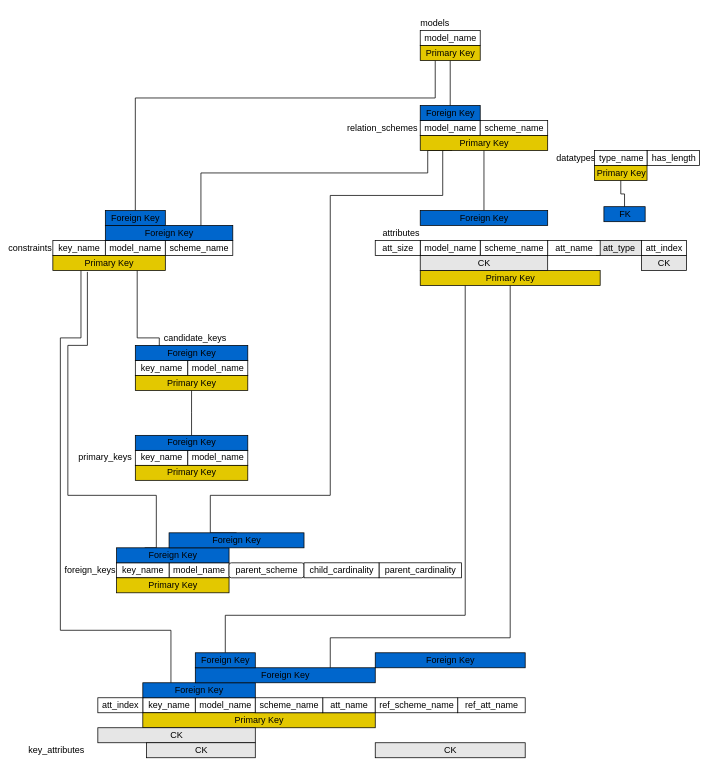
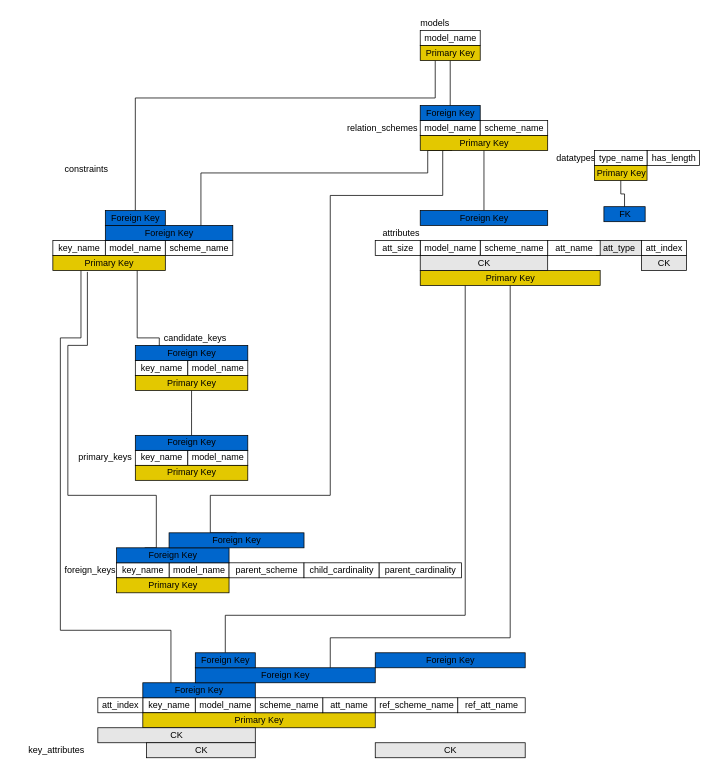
  <mxCell id="0" />
  <mxCell id="1" parent="0" />
  <mxCell id="2" value="model_name" style="html=1;align=center;imageAspect=1;autosize=1;" parent="1" vertex="1"><mxGeometry x="560" y="40" width="80" height="20" as="geometry" /></mxCell>
  <mxCell id="3" value="models" style="text;html=1;strokeColor=none;fillColor=none;align=center;verticalAlign=middle;whiteSpace=wrap;rounded=0;" parent="1" vertex="1"><mxGeometry x="560" y="20" width="40" height="20" as="geometry" /></mxCell>
  <mxCell id="4" style="edgeStyle=orthogonalEdgeStyle;rounded=0;orthogonalLoop=1;jettySize=auto;html=1;exitX=0.5;exitY=1;exitDx=0;exitDy=0;entryX=0.5;entryY=0;entryDx=0;entryDy=0;endArrow=none;endFill=0;" parent="1" source="6" target="10" edge="1"><mxGeometry relative="1" as="geometry" /></mxCell>
  <mxCell id="5" style="edgeStyle=elbowEdgeStyle;rounded=0;orthogonalLoop=1;jettySize=auto;html=1;exitX=0.25;exitY=1;exitDx=0;exitDy=0;endArrow=none;endFill=0;entryX=0.5;entryY=0;entryDx=0;entryDy=0;elbow=vertical;" parent="1" source="6" target="36" edge="1"><mxGeometry relative="1" as="geometry"><mxPoint x="120" y="170" as="targetPoint" /><Array as="points"><mxPoint x="380" y="130" /><mxPoint x="400" y="120" /></Array></mxGeometry></mxCell>
  <mxCell id="6" value="Primary Key" style="html=1;align=center;imageAspect=1;autosize=1;fillColor=#e3c800;fontColor=#000000;" parent="1" vertex="1"><mxGeometry x="560" y="60" width="80" height="20" as="geometry" /></mxCell>
  <mxCell id="7" value="model_name" style="html=1;align=center;imageAspect=1;autosize=1;" parent="1" vertex="1"><mxGeometry x="560" y="160" width="80" height="20" as="geometry" /></mxCell>
  <mxCell id="8" value="scheme_name" style="html=1;align=center;imageAspect=1;autosize=1;" parent="1" vertex="1"><mxGeometry x="640" y="160" width="90" height="20" as="geometry" /></mxCell>
  <mxCell id="9" value="relation_schemes" style="text;html=1;strokeColor=none;fillColor=none;align=center;verticalAlign=middle;whiteSpace=wrap;rounded=0;" parent="1" vertex="1"><mxGeometry x="490" y="160" width="40" height="20" as="geometry" /></mxCell>
  <mxCell id="10" value="Foreign Key" style="html=1;align=center;imageAspect=1;autosize=1;fillColor=#0066CC;" parent="1" vertex="1"><mxGeometry x="560" y="140" width="80" height="20" as="geometry" /></mxCell>
  <mxCell id="11" style="edgeStyle=orthogonalEdgeStyle;rounded=0;orthogonalLoop=1;jettySize=auto;html=1;exitX=0.5;exitY=1;exitDx=0;exitDy=0;entryX=0.5;entryY=0;entryDx=0;entryDy=0;endArrow=none;endFill=0;" parent="1" source="14" target="26" edge="1"><mxGeometry relative="1" as="geometry" /></mxCell>
  <mxCell id="12" style="edgeStyle=orthogonalEdgeStyle;rounded=0;orthogonalLoop=1;jettySize=auto;html=1;exitX=0.188;exitY=0.95;exitDx=0;exitDy=0;entryX=0.5;entryY=0;entryDx=0;entryDy=0;endArrow=none;endFill=0;exitPerimeter=0;" parent="1" source="14" target="54" edge="1"><mxGeometry relative="1" as="geometry"><Array as="points"><mxPoint x="592" y="200" /><mxPoint x="590" y="200" /><mxPoint x="590" y="260" /><mxPoint x="440" y="260" /><mxPoint x="440" y="660" /><mxPoint x="280" y="660" /></Array></mxGeometry></mxCell>
  <mxCell id="13" style="edgeStyle=orthogonalEdgeStyle;rounded=0;orthogonalLoop=1;jettySize=auto;html=1;exitX=0.25;exitY=1;exitDx=0;exitDy=0;endArrow=none;endFill=0;entryX=0.75;entryY=0;entryDx=0;entryDy=0;" parent="1" source="14" target="74" edge="1"><mxGeometry relative="1" as="geometry"><mxPoint x="296.4" y="300" as="targetPoint" /><Array as="points"><mxPoint x="570" y="200" /><mxPoint x="570" y="230" /><mxPoint x="268" y="230" /><mxPoint x="268" y="300" /></Array></mxGeometry></mxCell>
  <mxCell id="14" value="Primary Key" style="html=1;align=center;imageAspect=1;autosize=1;fillColor=#e3c800;fontColor=#000000;" parent="1" vertex="1"><mxGeometry x="560" y="180" width="170" height="20" as="geometry" /></mxCell>
  <mxCell id="15" value="att_type" style="html=1;align=center;imageAspect=1;autosize=1;fillColor=#e6e6e6;" parent="1" vertex="1"><mxGeometry x="795" y="320" width="60" height="20" as="geometry" /></mxCell>
  <mxCell id="16" value="att_name" style="html=1;align=center;imageAspect=1;autosize=1;" parent="1" vertex="1"><mxGeometry x="730" y="320" width="70" height="20" as="geometry" /></mxCell>
  <mxCell id="17" value="scheme_name" style="html=1;align=center;imageAspect=1;autosize=1;" parent="1" vertex="1"><mxGeometry x="640" y="320" width="90" height="20" as="geometry" /></mxCell>
  <mxCell id="18" value="model_name" style="html=1;align=center;imageAspect=1;autosize=1;" parent="1" vertex="1"><mxGeometry x="560" y="320" width="80" height="20" as="geometry" /></mxCell>
  <mxCell id="19" value="att_size" style="html=1;align=center;imageAspect=1;autosize=1;" parent="1" vertex="1"><mxGeometry x="500" y="320" width="60" height="20" as="geometry" /></mxCell>
  <mxCell id="20" value="datatypes" style="text;html=1;strokeColor=none;fillColor=none;align=center;verticalAlign=middle;whiteSpace=wrap;rounded=0;" parent="1" vertex="1"><mxGeometry x="747.5" y="200" width="40" height="20" as="geometry" /></mxCell>
  <mxCell id="21" value="has_length" style="html=1;align=center;imageAspect=1;autosize=1;fillColor=#ffffff;" parent="1" vertex="1"><mxGeometry x="862.5" y="200" width="70" height="20" as="geometry" /></mxCell>
  <mxCell id="22" value="type_name" style="html=1;align=center;imageAspect=1;autosize=1;fillColor=#ffffff;" parent="1" vertex="1"><mxGeometry x="792.5" y="200" width="70" height="20" as="geometry" /></mxCell>
  <mxCell id="23" style="edgeStyle=elbowEdgeStyle;rounded=0;orthogonalLoop=1;jettySize=auto;elbow=vertical;html=1;exitX=0.5;exitY=1;exitDx=0;exitDy=0;endArrow=none;endFill=0;entryX=0.5;entryY=0;entryDx=0;entryDy=0;" parent="1" source="24" target="25" edge="1"><mxGeometry relative="1" as="geometry"><mxPoint x="825.172" y="266" as="targetPoint" /></mxGeometry></mxCell>
  <mxCell id="24" value="Primary Key" style="html=1;align=center;imageAspect=1;autosize=1;fillColor=#e3c800;fontColor=#000000;" parent="1" vertex="1"><mxGeometry x="792.5" y="220" width="70" height="20" as="geometry" /></mxCell>
  <mxCell id="25" value="FK" style="html=1;align=center;imageAspect=1;autosize=1;fillColor=#0066CC;" parent="1" vertex="1"><mxGeometry x="805" y="275" width="55" height="20" as="geometry" /></mxCell>
  <mxCell id="26" value="Foreign Key" style="html=1;align=center;imageAspect=1;autosize=1;fillColor=#0066CC;" parent="1" vertex="1"><mxGeometry x="560" y="280" width="170" height="20" as="geometry" /></mxCell>
  <mxCell id="27" style="edgeStyle=orthogonalEdgeStyle;rounded=0;orthogonalLoop=1;jettySize=auto;html=1;exitX=0.25;exitY=1;exitDx=0;exitDy=0;endArrow=none;endFill=0;entryX=0.5;entryY=0;entryDx=0;entryDy=0;" parent="1" source="65" target="72" edge="1"><mxGeometry relative="1" as="geometry"><mxPoint x="540" y="360" as="sourcePoint" /><mxPoint x="360" y="870" as="targetPoint" /><Array as="points"><mxPoint x="620" y="820" /><mxPoint x="300" y="820" /></Array></mxGeometry></mxCell>
  <mxCell id="28" style="edgeStyle=orthogonalEdgeStyle;rounded=0;orthogonalLoop=1;jettySize=auto;html=1;exitX=0.5;exitY=1;exitDx=0;exitDy=0;entryX=0.75;entryY=0;entryDx=0;entryDy=0;endArrow=none;endFill=0;" parent="1" source="65" target="70" edge="1"><mxGeometry relative="1" as="geometry"><mxPoint x="550" y="360" as="sourcePoint" /><mxPoint x="415" y="870" as="targetPoint" /><Array as="points"><mxPoint x="680" y="850" /><mxPoint x="440" y="850" /></Array></mxGeometry></mxCell>
  <mxCell id="29" value="key_name" style="html=1;align=center;imageAspect=1;autosize=1;" parent="1" vertex="1"><mxGeometry x="70" y="320" width="70" height="20" as="geometry" /></mxCell>
  <mxCell id="30" value="model_name" style="html=1;align=center;imageAspect=1;autosize=1;" parent="1" vertex="1"><mxGeometry x="140" y="320" width="80" height="20" as="geometry" /></mxCell>
- <mxCell id="31" value="constraints" style="text;html=1;strokeColor=none;fillColor=none;align=center;verticalAlign=middle;whiteSpace=wrap;rounded=0;" parent="1" vertex="1"><mxGeometry x="20" y="320" width="40" height="20" as="geometry" /></mxCell>
+ <mxCell id="31" value="constraints" style="text;html=1;strokeColor=none;fillColor=none;align=center;verticalAlign=middle;whiteSpace=wrap;rounded=0;" parent="1" vertex="1"><mxGeometry x="95" y="215" width="40" height="20" as="geometry" /></mxCell>
  <mxCell id="32" style="edgeStyle=elbowEdgeStyle;rounded=0;orthogonalLoop=1;jettySize=auto;elbow=vertical;html=1;exitX=0.75;exitY=1;exitDx=0;exitDy=0;entryX=0.213;entryY=0.1;entryDx=0;entryDy=0;endArrow=none;endFill=0;entryPerimeter=0;" parent="1" source="35" target="40" edge="1"><mxGeometry relative="1" as="geometry"><Array as="points"><mxPoint x="213" y="450" /></Array></mxGeometry></mxCell>
  <mxCell id="33" style="edgeStyle=orthogonalEdgeStyle;rounded=0;orthogonalLoop=1;jettySize=auto;elbow=vertical;html=1;exitX=0.307;exitY=1.1;exitDx=0;exitDy=0;endArrow=none;endFill=0;entryX=0.25;entryY=0;entryDx=0;entryDy=0;exitPerimeter=0;" parent="1" source="35" target="53" edge="1"><mxGeometry relative="1" as="geometry"><mxPoint x="-30" y="680" as="targetPoint" /><Array as="points"><mxPoint x="116" y="460" /><mxPoint x="90" y="460" /><mxPoint x="90" y="660" /><mxPoint x="208" y="660" /></Array></mxGeometry></mxCell>
  <mxCell id="34" style="edgeStyle=orthogonalEdgeStyle;rounded=0;orthogonalLoop=1;jettySize=auto;html=1;exitX=0.25;exitY=1;exitDx=0;exitDy=0;entryX=0.25;entryY=0;entryDx=0;entryDy=0;endArrow=none;endFill=0;" parent="1" source="35" target="61" edge="1"><mxGeometry relative="1" as="geometry"><Array as="points"><mxPoint x="108" y="450" /><mxPoint x="80" y="450" /><mxPoint x="80" y="840" /><mxPoint x="228" y="840" /></Array></mxGeometry></mxCell>
  <mxCell id="35" value="Primary Key" style="html=1;align=center;imageAspect=1;autosize=1;fillColor=#e3c800;fontColor=#000000;" parent="1" vertex="1"><mxGeometry x="70" y="340" width="150" height="20" as="geometry" /></mxCell>
  <mxCell id="36" value="Foreign Key" style="html=1;align=center;imageAspect=1;autosize=1;fillColor=#0066CC;" parent="1" vertex="1"><mxGeometry x="140" y="280" width="80" height="20" as="geometry" /></mxCell>
  <mxCell id="37" value="key_name" style="html=1;align=center;imageAspect=1;autosize=1;" parent="1" vertex="1"><mxGeometry x="180" y="480" width="70" height="20" as="geometry" /></mxCell>
  <mxCell id="38" value="candidate_keys" style="text;html=1;strokeColor=none;fillColor=none;align=center;verticalAlign=middle;whiteSpace=wrap;rounded=0;" parent="1" vertex="1"><mxGeometry x="240" y="440" width="40" height="20" as="geometry" /></mxCell>
  <mxCell id="39" value="model_name" style="html=1;align=center;imageAspect=1;autosize=1;" parent="1" vertex="1"><mxGeometry x="250" y="480" width="80" height="20" as="geometry" /></mxCell>
  <mxCell id="40" value="Foreign Key" style="html=1;align=center;imageAspect=1;autosize=1;fillColor=#0066CC;" parent="1" vertex="1"><mxGeometry x="180" y="460" width="150" height="20" as="geometry" /></mxCell>
  <mxCell id="41" style="edgeStyle=elbowEdgeStyle;rounded=0;orthogonalLoop=1;jettySize=auto;elbow=vertical;html=1;exitX=0.5;exitY=1;exitDx=0;exitDy=0;entryX=0.5;entryY=0;entryDx=0;entryDy=0;endArrow=none;endFill=0;" parent="1" source="42" target="45" edge="1"><mxGeometry relative="1" as="geometry" /></mxCell>
  <mxCell id="42" value="Primary Key" style="html=1;align=center;imageAspect=1;autosize=1;fillColor=#e3c800;fontColor=#000000;" parent="1" vertex="1"><mxGeometry x="180" y="500" width="150" height="20" as="geometry" /></mxCell>
  <mxCell id="43" value="key_name" style="html=1;align=center;imageAspect=1;autosize=1;" parent="1" vertex="1"><mxGeometry x="180" y="600" width="70" height="20" as="geometry" /></mxCell>
  <mxCell id="44" value="model_name" style="html=1;align=center;imageAspect=1;autosize=1;" parent="1" vertex="1"><mxGeometry x="250" y="600" width="80" height="20" as="geometry" /></mxCell>
  <mxCell id="45" value="Foreign Key" style="html=1;align=center;imageAspect=1;autosize=1;fillColor=#0066CC;" parent="1" vertex="1"><mxGeometry x="180" y="580" width="150" height="20" as="geometry" /></mxCell>
  <mxCell id="46" value="Primary Key" style="html=1;align=center;imageAspect=1;autosize=1;fillColor=#e3c800;fontColor=#000000;" parent="1" vertex="1"><mxGeometry x="180" y="620" width="150" height="20" as="geometry" /></mxCell>
  <mxCell id="47" value="primary_keys" style="text;html=1;strokeColor=none;fillColor=none;align=center;verticalAlign=middle;whiteSpace=wrap;rounded=0;" parent="1" vertex="1"><mxGeometry x="120" y="600" width="40" height="20" as="geometry" /></mxCell>
  <mxCell id="48" value="model_name" style="html=1;align=center;imageAspect=1;autosize=1;" parent="1" vertex="1"><mxGeometry x="225" y="750" width="80" height="20" as="geometry" /></mxCell>
  <mxCell id="49" value="key_name" style="html=1;align=center;imageAspect=1;autosize=1;" parent="1" vertex="1"><mxGeometry x="155" y="750" width="70" height="20" as="geometry" /></mxCell>
- <mxCell id="50" value="parent_scheme" style="html=1;align=center;imageAspect=1;autosize=1;rounded=1;" parent="1" vertex="1"><mxGeometry x="305" y="750" width="100" height="20" as="geometry" /></mxCell>
+ <mxCell id="50" value="parent_scheme" style="html=1;align=center;imageAspect=1;autosize=1;" parent="1" vertex="1"><mxGeometry x="305" y="750" width="100" height="20" as="geometry" /></mxCell>
  <mxCell id="51" value="parent_cardinality" style="html=1;align=center;imageAspect=1;autosize=1;" parent="1" vertex="1"><mxGeometry x="505" y="750" width="110" height="20" as="geometry" /></mxCell>
  <mxCell id="52" value="child_cardinality" style="html=1;align=center;imageAspect=1;autosize=1;" parent="1" vertex="1"><mxGeometry x="405" y="750" width="100" height="20" as="geometry" /></mxCell>
  <mxCell id="53" value="Foreign Key" style="html=1;align=center;imageAspect=1;autosize=1;fillColor=#0066CC;" parent="1" vertex="1"><mxGeometry x="155" y="730" width="150" height="20" as="geometry" /></mxCell>
  <mxCell id="54" value="Foreign Key" style="html=1;align=center;imageAspect=1;autosize=1;fillColor=#0066CC;" parent="1" vertex="1"><mxGeometry x="225" y="710" width="180" height="20" as="geometry" /></mxCell>
  <mxCell id="55" value="Primary Key" style="html=1;align=center;imageAspect=1;autosize=1;fillColor=#e3c800;fontColor=#000000;" parent="1" vertex="1"><mxGeometry x="155" y="770" width="150" height="20" as="geometry" /></mxCell>
  <mxCell id="56" value="foreign_keys" style="text;html=1;strokeColor=none;fillColor=none;align=center;verticalAlign=middle;whiteSpace=wrap;rounded=0;" parent="1" vertex="1"><mxGeometry x="100" y="750" width="40" height="20" as="geometry" /></mxCell>
  <mxCell id="57" value="attributes" style="text;html=1;strokeColor=none;fillColor=none;align=center;verticalAlign=middle;whiteSpace=wrap;rounded=0;" parent="1" vertex="1"><mxGeometry x="515" y="300" width="40" height="20" as="geometry" /></mxCell>
  <mxCell id="58" value="key_name" style="html=1;align=center;imageAspect=1;autosize=1;" parent="1" vertex="1"><mxGeometry x="190" y="930" width="70" height="20" as="geometry" /></mxCell>
  <mxCell id="59" value="model_name" style="html=1;align=center;imageAspect=1;autosize=1;" parent="1" vertex="1"><mxGeometry x="260" y="930" width="80" height="20" as="geometry" /></mxCell>
  <mxCell id="60" value="key_attributes" style="text;html=1;strokeColor=none;fillColor=none;align=center;verticalAlign=middle;whiteSpace=wrap;rounded=0;" parent="1" vertex="1"><mxGeometry x="55" y="990" width="40" height="20" as="geometry" /></mxCell>
  <mxCell id="61" value="Foreign Key" style="html=1;align=center;imageAspect=1;autosize=1;fillColor=#0066CC;" parent="1" vertex="1"><mxGeometry x="190" y="910" width="150" height="20" as="geometry" /></mxCell>
  <mxCell id="62" value="Primary Key" style="html=1;align=center;imageAspect=1;autosize=1;fillColor=#e3c800;fontColor=#000000;" parent="1" vertex="1"><mxGeometry x="190" y="950" width="310" height="20" as="geometry" /></mxCell>
  <mxCell id="63" value="att_index" style="html=1;align=center;imageAspect=1;autosize=1;" parent="1" vertex="1"><mxGeometry x="130" y="930" width="60" height="20" as="geometry" /></mxCell>
  <mxCell id="64" value="CK" style="html=1;align=center;imageAspect=1;autosize=0;fillColor=#E6E6E6;" parent="1" vertex="1"><mxGeometry x="130" y="970" width="210" height="20" as="geometry" /></mxCell>
  <mxCell id="65" value="Primary Key" style="html=1;align=center;imageAspect=1;autosize=1;fillColor=#e3c800;fontColor=#000000;" parent="1" vertex="1"><mxGeometry x="560" y="360" width="240" height="20" as="geometry" /></mxCell>
  <mxCell id="66" value="att_name" style="html=1;align=center;imageAspect=1;autosize=1;" parent="1" vertex="1"><mxGeometry x="430" y="930" width="70" height="20" as="geometry" /></mxCell>
  <mxCell id="67" value="scheme_name" style="html=1;align=center;imageAspect=1;autosize=1;" parent="1" vertex="1"><mxGeometry x="340" y="930" width="90" height="20" as="geometry" /></mxCell>
  <mxCell id="68" value="ref_att_name" style="html=1;align=center;imageAspect=1;autosize=1;" parent="1" vertex="1"><mxGeometry x="610" y="930" width="90" height="20" as="geometry" /></mxCell>
  <mxCell id="69" value="ref_scheme_name" style="html=1;align=center;imageAspect=1;autosize=1;" parent="1" vertex="1"><mxGeometry x="500" y="930" width="110" height="20" as="geometry" /></mxCell>
  <mxCell id="70" value="Foreign Key" style="html=1;align=center;imageAspect=1;autosize=1;fillColor=#0066CC;" parent="1" vertex="1"><mxGeometry x="260" y="890" width="240" height="20" as="geometry" /></mxCell>
  <mxCell id="71" value="Foreign Key" style="html=1;align=center;imageAspect=1;autosize=1;fillColor=#0066CC;" parent="1" vertex="1"><mxGeometry x="500" y="870" width="200" height="20" as="geometry" /></mxCell>
  <mxCell id="72" value="Foreign Key" style="html=1;align=center;imageAspect=1;autosize=1;fillColor=#0066CC;" parent="1" vertex="1"><mxGeometry x="260" y="870" width="80" height="20" as="geometry" /></mxCell>
  <mxCell id="73" value="scheme_name" style="html=1;align=center;imageAspect=1;autosize=1;" parent="1" vertex="1"><mxGeometry x="220" y="320" width="90" height="20" as="geometry" /></mxCell>
  <mxCell id="74" value="Foreign Key" style="html=1;align=center;imageAspect=1;autosize=1;fillColor=#0066CC;" parent="1" vertex="1"><mxGeometry x="140" y="300" width="170" height="20" as="geometry" /></mxCell>
  <mxCell id="75" value="CK" style="html=1;align=center;imageAspect=1;autosize=0;fillColor=#E6E6E6;" parent="1" vertex="1"><mxGeometry x="195" y="990" width="145" height="20" as="geometry" /></mxCell>
  <mxCell id="76" value="CK" style="html=1;align=center;imageAspect=1;autosize=0;fillColor=#E6E6E6;" parent="1" vertex="1"><mxGeometry x="500" y="990" width="200" height="20" as="geometry" /></mxCell>
  <mxCell id="77" value="att_index" style="html=1;align=center;imageAspect=1;autosize=1;" parent="1" vertex="1"><mxGeometry x="855" y="320" width="60" height="20" as="geometry" /></mxCell>
  <mxCell id="78" value="CK" style="html=1;align=center;imageAspect=1;autosize=0;fillColor=#E6E6E6;" parent="1" vertex="1"><mxGeometry x="560" y="340" width="170" height="20" as="geometry" /></mxCell>
  <mxCell id="79" value="CK" style="html=1;align=center;imageAspect=1;autosize=0;fillColor=#E6E6E6;" parent="1" vertex="1"><mxGeometry x="855" y="340" width="60" height="20" as="geometry" /></mxCell>
